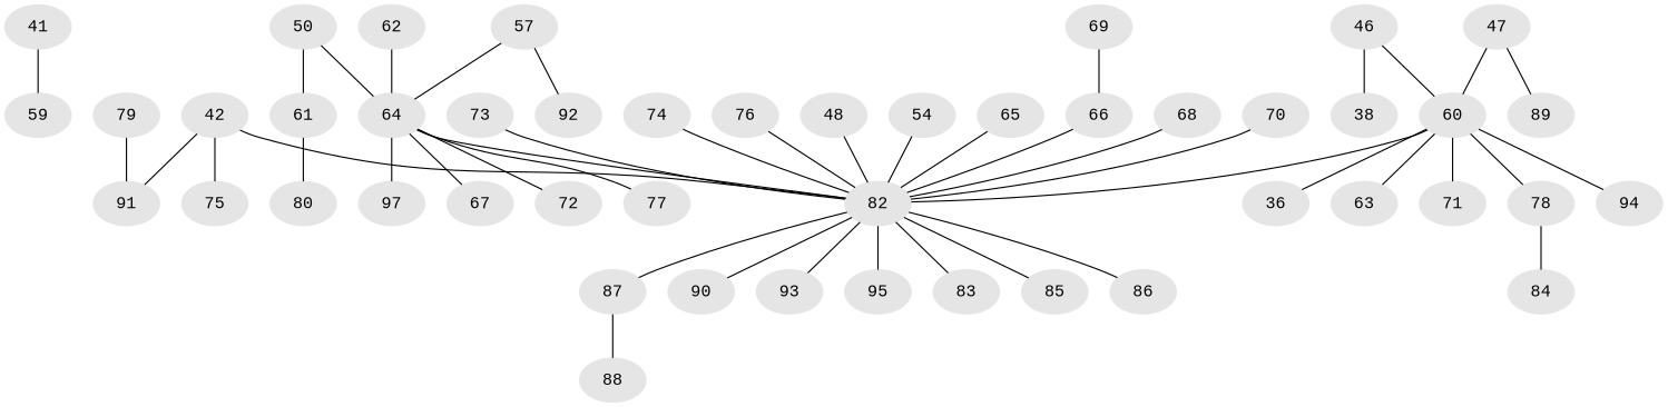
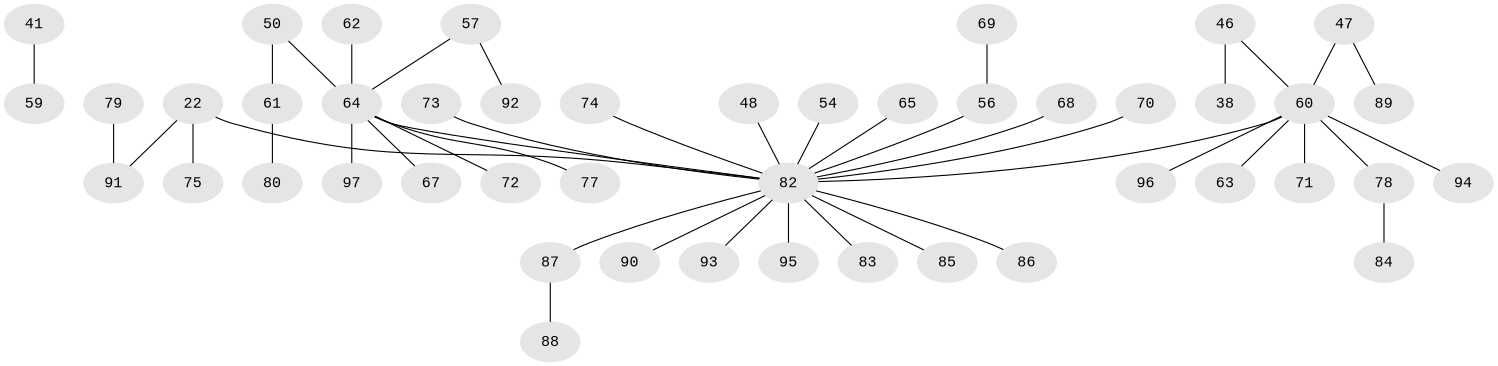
  graph {
    fontname="Liberation Mono"
    node [color=gray90 fontname="Liberation Mono" style=filled]
    edge [fontname="Liberation Mono"]
    41 [super="+39"]
    59
    60 [super="+51+3+13"]
    82 [super="+23+32+27+10+52+26+30+24+53+31+36+38+45+40"]
    63
    71
    78
    94
-   96 [label=36]
-   42
+   96
+   42 [label=22]
    75
    91 [super="+35"]
    83
    85
    86
    87
    90
    93
    95
    46
    n21 [label=38]
    47
    89
    48
    50
    61
    64 [super="+54+43+34+56+49"]
    80
    67
    72
    77
    97
    n33 [label=54]
    57
    92
    84
    62
    65
-   66
+   66 [label=56]
    68
    69
    70
    73
    74
-   76
    79
    88
    41 -- 59
    60 -- 82
    60 -- 63
    60 -- 71
    60 -- 78
    60 -- 94
    60 -- 96
    82 -- 83
    82 -- 85
    82 -- 86
    82 -- 87
    82 -- 90
    82 -- 93
    82 -- 95
    78 -- 84
    42 -- 82
    42 -- 75
    42 -- 91
    87 -- 88
    46 -- 60
    46 -- n21
    47 -- 60
    47 -- 89
    48 -- 82
    50 -- 61
    50 -- 64
    61 -- 80
    64 -- 82
    64 -- 67
    64 -- 72
    64 -- 77
    64 -- 97
    n33 -- 82
    57 -- 64
    57 -- 92
    62 -- 64
    65 -- 82
    66 -- 82
    68 -- 82
    69 -- 66
    70 -- 82
    73 -- 82
    74 -- 82
-   76 -- 82
    79 -- 91
  }
